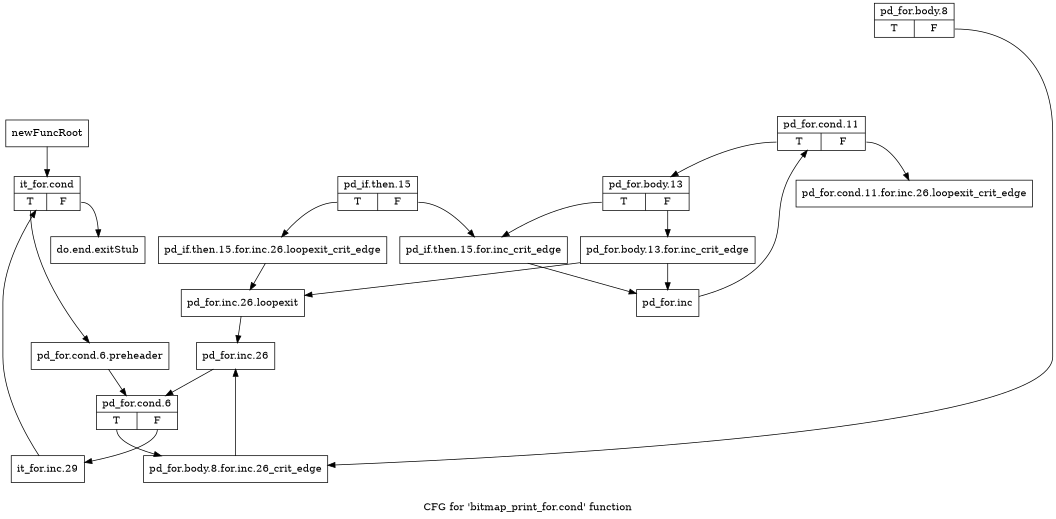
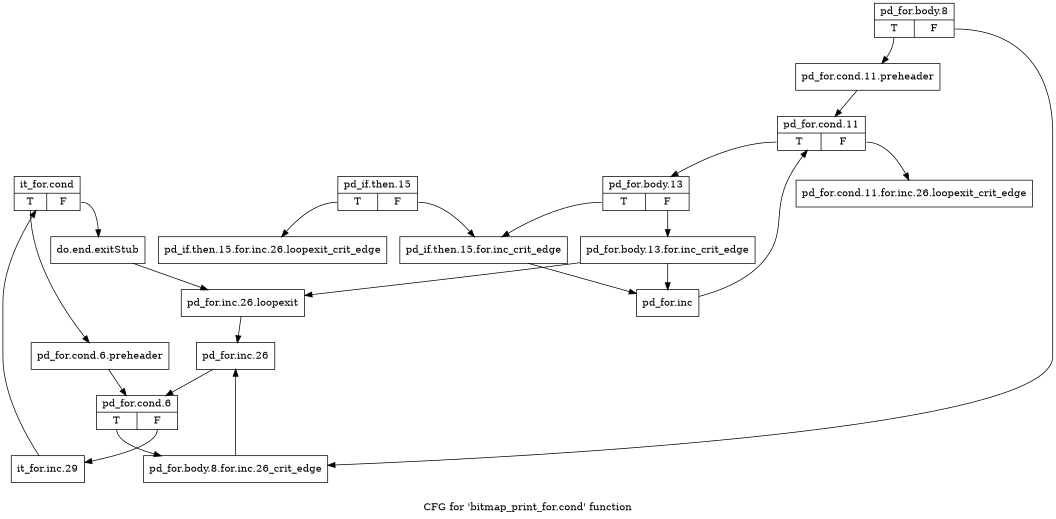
  digraph {
    fontname="DejaVu Serif"
    label="CFG for 'bitmap_print_for.cond' function"
    node [fontname="DejaVu Serif" shape=record]
    edge [fontname="DejaVu Serif"]
-   n1 [label="{newFuncRoot}"]
    n2 [label="{it_for.cond|{<s0>T|<s1>F}}"]
    n3 [label="{do.end.exitStub}"]
    n4 [label="{pd_for.cond.6.preheader}"]
    n5 [label="{pd_for.cond.6|{<s0>T|<s1>F}}"]
    n6 [label="{it_for.inc.29}"]
    n7 [label="{pd_for.body.8.for.inc.26_crit_edge}"]
    n8 [label="{pd_for.body.8|{<s0>T|<s1>F}}"]
+   n9 [label="{pd_for.cond.11.preheader}"]
    n10 [label="{pd_for.cond.11|{<s0>T|<s1>F}}"]
    n11 [label="{pd_for.inc.26}"]
    n12 [label="{pd_for.body.13|{<s0>T|<s1>F}}"]
    n13 [label="{pd_for.cond.11.for.inc.26.loopexit_crit_edge}"]
    n14 [label="{pd_for.body.13.for.inc_crit_edge}"]
    n15 [label="{pd_if.then.15.for.inc_crit_edge}"]
    n16 [label="{pd_if.then.15|{<s0>T|<s1>F}}"]
    n17 [label="{pd_if.then.15.for.inc.26.loopexit_crit_edge}"]
    n18 [label="{pd_for.inc.26.loopexit}"]
    n19 [label="{pd_for.inc}"]
-   n1 -> n2
    n2 -> n3 [tailport=s1]
    n2 -> n4 [tailport=s0]
    n4 -> n5
    n5 -> n6 [tailport=s1]
    n5 -> n7 [tailport=s0]
    n6 -> n2
    n7 -> n11
    n8 -> n7 [tailport=s1]
+   n8 -> n9 [tailport=s0]
+   n9 -> n10
    n10 -> n12 [tailport=s0]
    n10 -> n13 [tailport=s1]
    n11 -> n5
    n12 -> n14 [tailport=s1]
    n12 -> n15 [tailport=s0]
    n14 -> n18
    n14 -> n19
    n15 -> n19
    n16 -> n15 [tailport=s1]
    n16 -> n17 [tailport=s0]
-   n17 -> n18
+   n3 -> n18
    n18 -> n11
    n19 -> n10
  }
